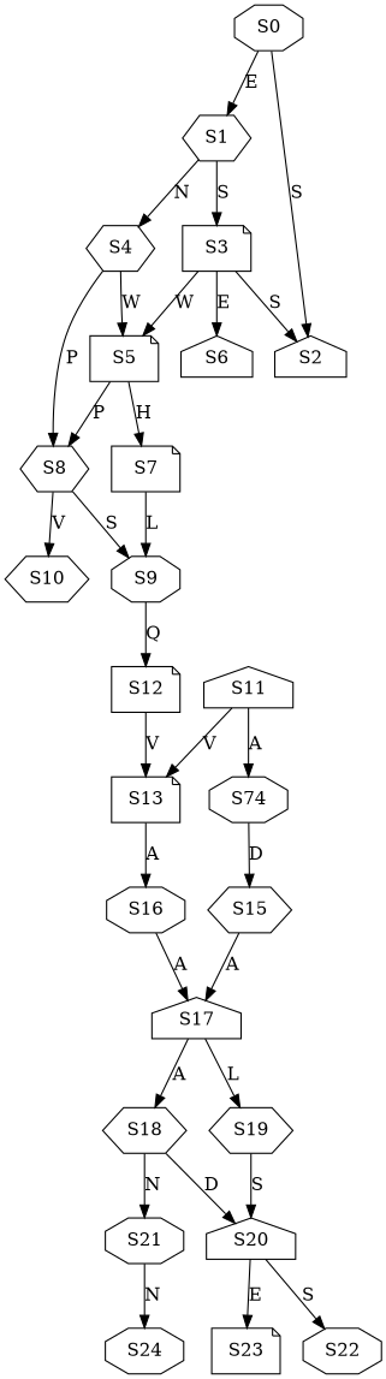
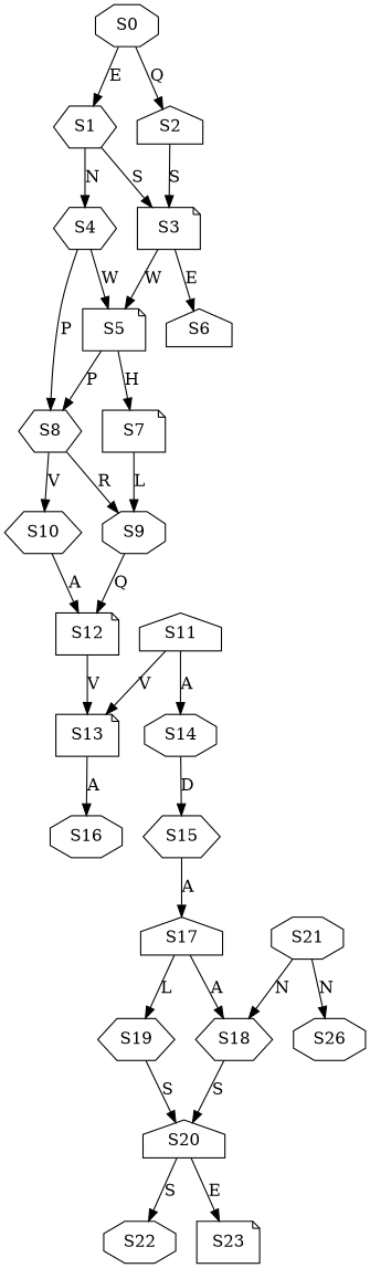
  strict digraph {
    node [shape=hexagon]
    S1
    S0 [shape=octagon]
    S2 [shape=house]
    S3 [shape=note]
    S4
    S5 [shape=note]
    S6 [shape=house]
    S8
    S7 [shape=note]
    S9 [shape=octagon]
    S10
    S12 [shape=note]
    S11 [shape=house]
    S13 [shape=note]
-   S14 [shape=octagon label=S74]
+   S14 [shape=octagon]
    S16 [shape=octagon]
    S15
    S17 [shape=house]
    S18
    S19
    S20 [shape=house]
    S21 [shape=octagon]
    S22 [shape=octagon]
    S23 [shape=note]
-   S24 [shape=octagon]
+   S24 [shape=octagon label=S26]
    S1 -> S3 [label=S]
    S1 -> S4 [label=N]
    S0 -> S1 [label=E]
-   S0 -> S2 [label=S]
-   S3 -> S2 [label=S]
+   S0 -> S2 [label=Q]
+   S2 -> S3 [label=S]
    S3 -> S5 [label=W]
    S3 -> S6 [label=E]
    S4 -> S5 [label=W]
    S4 -> S8 [label=P]
    S5 -> S8 [label=P]
    S5 -> S7 [label=H]
-   S8 -> S9 [label=S]
+   S8 -> S9 [label=R]
    S8 -> S10 [label=V]
    S7 -> S9 [label=L]
    S9 -> S12 [label=Q]
+   S10 -> S12 [label=A]
    S12 -> S13 [label=V]
    S11 -> S13 [label=V]
    S11 -> S14 [label=A]
    S13 -> S16 [label=A]
    S14 -> S15 [label=D]
-   S16 -> S17 [label=A]
    S15 -> S17 [label=A]
    S17 -> S18 [label=A]
    S17 -> S19 [label=L]
-   S18 -> S20 [label=D]
-   S18 -> S21 [label=N]
+   S18 -> S20 [label=S]
+   S21 -> S18 [label=N]
    S19 -> S20 [label=S]
    S20 -> S22 [label=S]
    S20 -> S23 [label=E]
    S21 -> S24 [label=N]
  }
